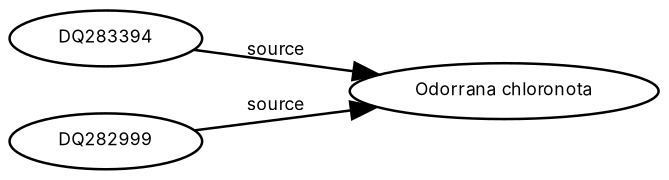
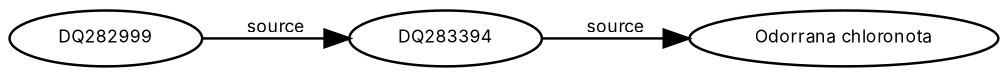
  digraph {
    fontname=Inter
    rankdir=LR
    node [fontname=Inter fontsize=7]
    edge [fontname=Inter fontsize=7]
    n1 [height=0.27433100247 label="Odorrana chloronota" width=0.27433100247]
    n2 [height=0.27433100247 label=DQ283394 width=0.27433100247]
    n3 [height=0.27433100247 label=DQ282999 width=0.27433100247]
    n2 -> n1 [label=source]
-   n3 -> n1 [label=source]
+   n3 -> n2 [label=source]
  }
